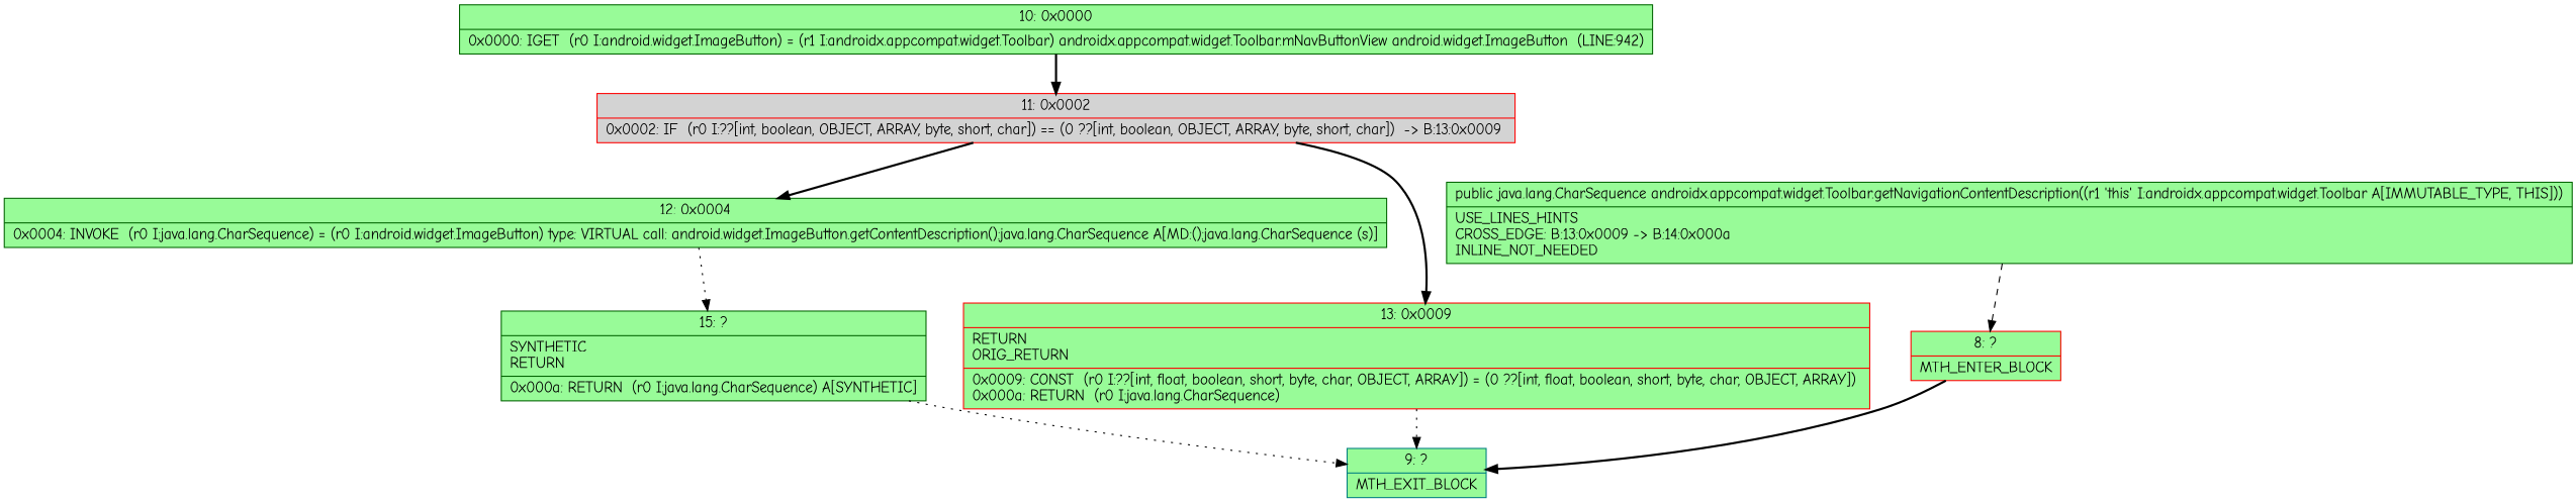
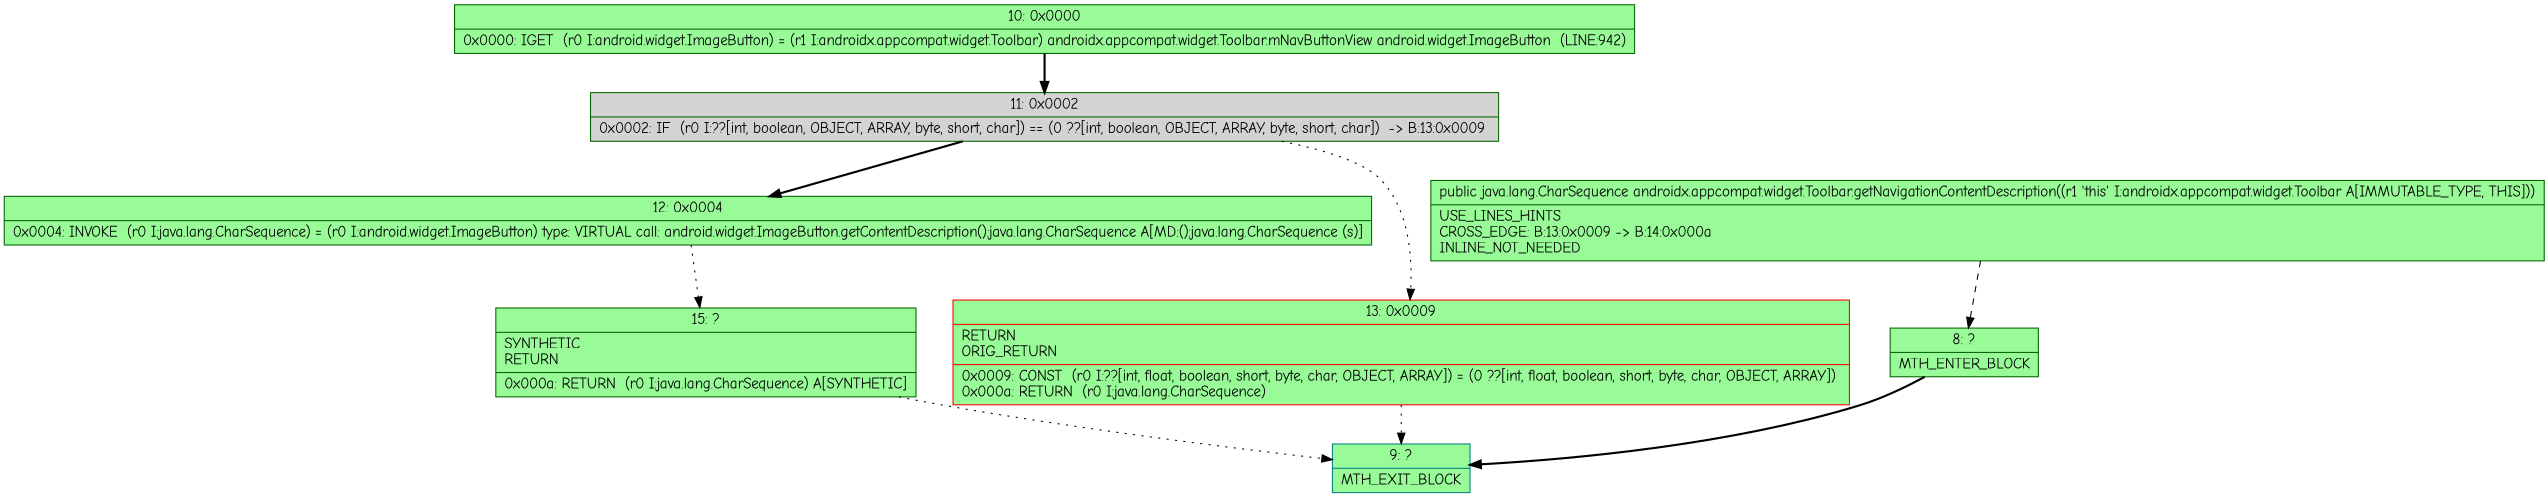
  digraph {
    fontname="Comic Neue"
    node [color=darkgreen fillcolor=palegreen fontname="Comic Neue" shape=record style=filled]
    edge [fontname="Comic Neue" style=bold]
-   n1 [color=red label="{8\:\ ?|MTH_ENTER_BLOCK\l}"]
+   n1 [label="{8\:\ ?|MTH_ENTER_BLOCK\l}"]
    n2 [color=teal label="{9\:\ ?|MTH_EXIT_BLOCK\l}"]
    n3 [label="{10\:\ 0x0000|0x0000: IGET  (r0 I:android.widget.ImageButton) = (r1 I:androidx.appcompat.widget.Toolbar) androidx.appcompat.widget.Toolbar.mNavButtonView android.widget.ImageButton  (LINE:942)\l}"]
-   n4 [color=red fillcolor=lightgrey label="{11\:\ 0x0002|0x0002: IF  (r0 I:??[int, boolean, OBJECT, ARRAY, byte, short, char]) == (0 ??[int, boolean, OBJECT, ARRAY, byte, short, char])  \-\> B:13:0x0009 \l}"]
+   n4 [fillcolor=lightgrey label="{11\:\ 0x0002|0x0002: IF  (r0 I:??[int, boolean, OBJECT, ARRAY, byte, short, char]) == (0 ??[int, boolean, OBJECT, ARRAY, byte, short, char])  \-\> B:13:0x0009 \l}"]
    n5 [label="{12\:\ 0x0004|0x0004: INVOKE  (r0 I:java.lang.CharSequence) = (r0 I:android.widget.ImageButton) type: VIRTUAL call: android.widget.ImageButton.getContentDescription():java.lang.CharSequence A[MD:():java.lang.CharSequence (s)]\l}"]
    n6 [color=red label="{13\:\ 0x0009|RETURN\lORIG_RETURN\l|0x0009: CONST  (r0 I:??[int, float, boolean, short, byte, char, OBJECT, ARRAY]) = (0 ??[int, float, boolean, short, byte, char, OBJECT, ARRAY]) \l0x000a: RETURN  (r0 I:java.lang.CharSequence) \l}"]
    n7 [label="{15\:\ ?|SYNTHETIC\lRETURN\l|0x000a: RETURN  (r0 I:java.lang.CharSequence) A[SYNTHETIC]\l}"]
    n8 [label="{public java.lang.CharSequence androidx.appcompat.widget.Toolbar.getNavigationContentDescription((r1 'this' I:androidx.appcompat.widget.Toolbar A[IMMUTABLE_TYPE, THIS]))  | USE_LINES_HINTS\lCROSS_EDGE: B:13:0x0009 \-\> B:14:0x000a\lINLINE_NOT_NEEDED\l}"]
    n1 -> n2
    n3 -> n4
    n4 -> n5
-   n4 -> n6
+   n4 -> n6 [style=dotted]
    n5 -> n7 [style=dotted]
    n6 -> n2 [style=dotted]
    n7 -> n2 [style=dotted]
    n8 -> n1 [style=dashed]
  }
